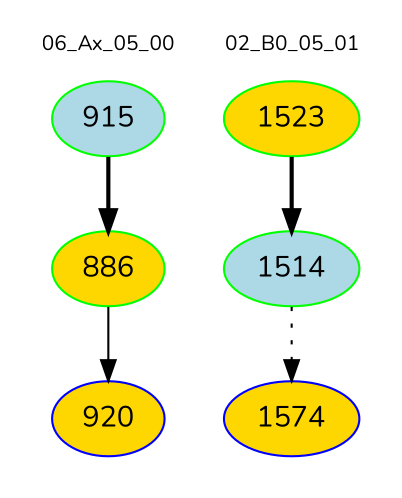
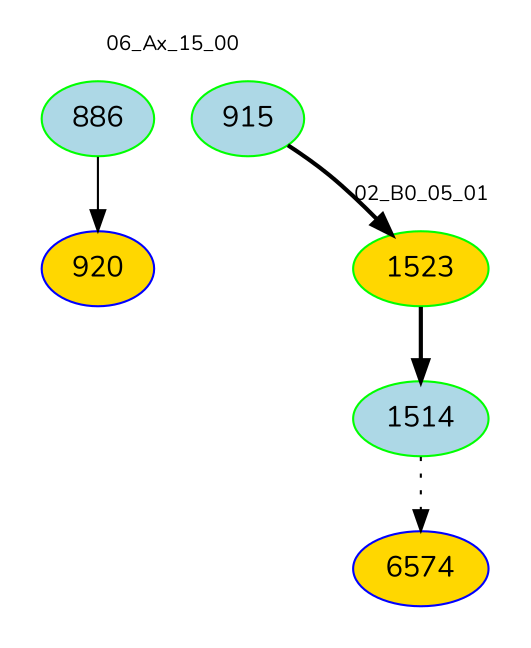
  digraph {
    fontname=Nunito
    node [color=green fillcolor=lightblue fontname=Nunito style=filled]
    edge [arrowhead=normal color=black fontname=Nunito style=bold]
    n1 [label=915]
-   n2 [fillcolor=gold label=886]
+   n2 [label=886]
    n3 [color=blue fillcolor=gold label=920]
    n4 [fillcolor=gold label=1523]
    n5 [label=1514]
-   n6 [color=blue fillcolor=gold label=1574]
+   n6 [color=blue fillcolor=gold label=6574]
    subgraph cluster_1 {
      color=white
      fontsize=10
-     label="06_Ax_05_00"
+     label="06_Ax_15_00"
      n1
      n2
      n3
    }
    subgraph cluster_2 {
      color=white
      fontsize=10
      label="02_B0_05_01"
      n4
      n5
      n6
    }
-   n1 -> n2
+   n1 -> n4
    n2 -> n3 [style=solid]
    n4 -> n5
    n5 -> n6 [style=dotted]
  }
